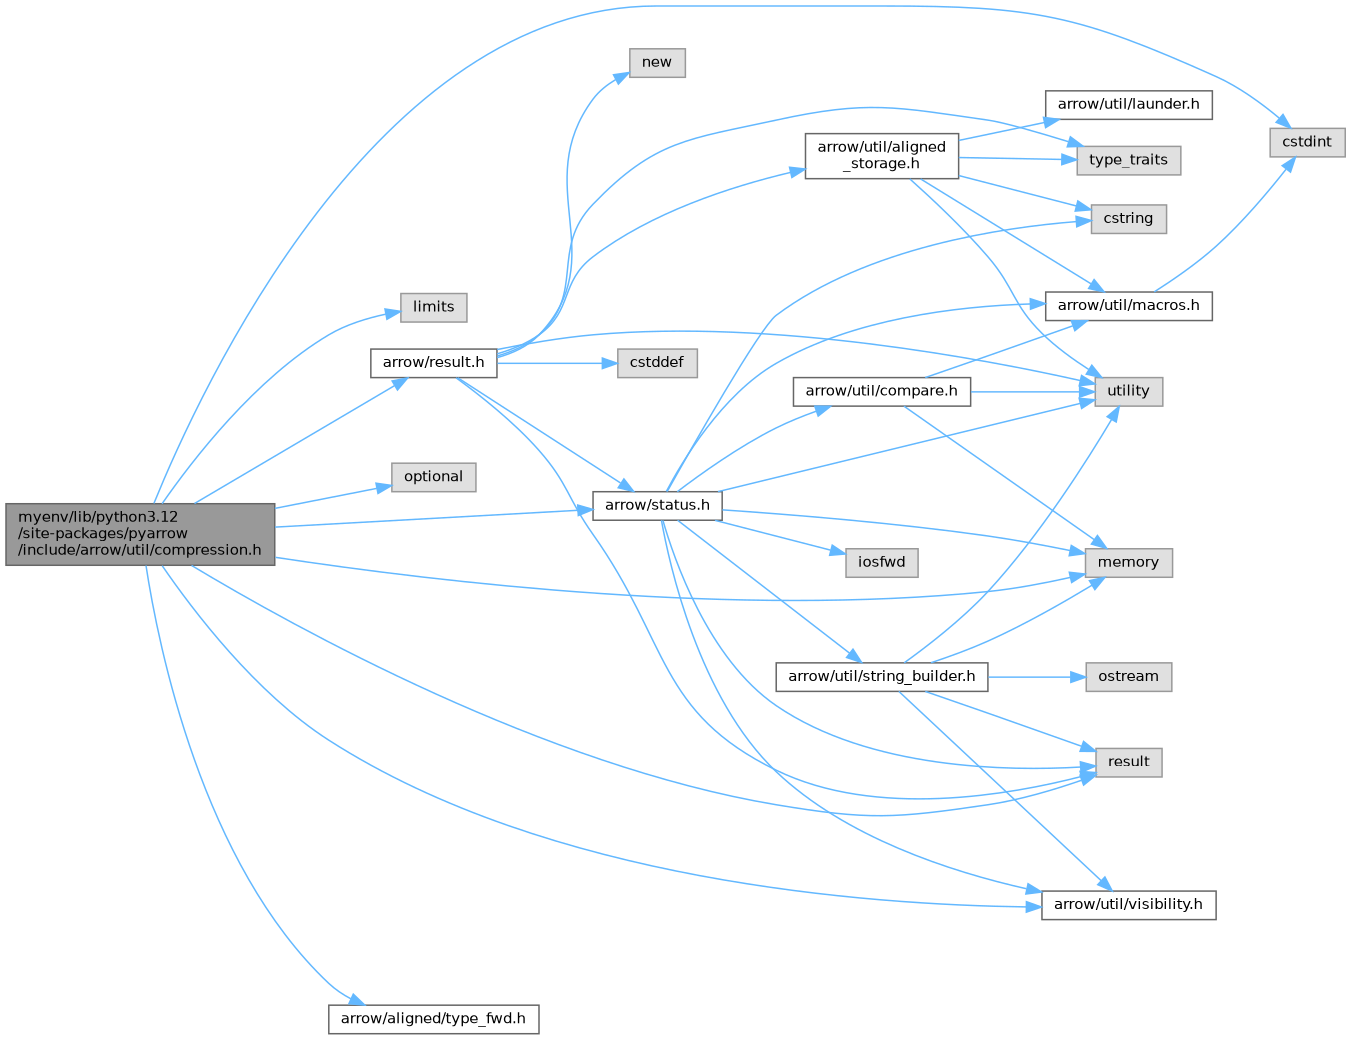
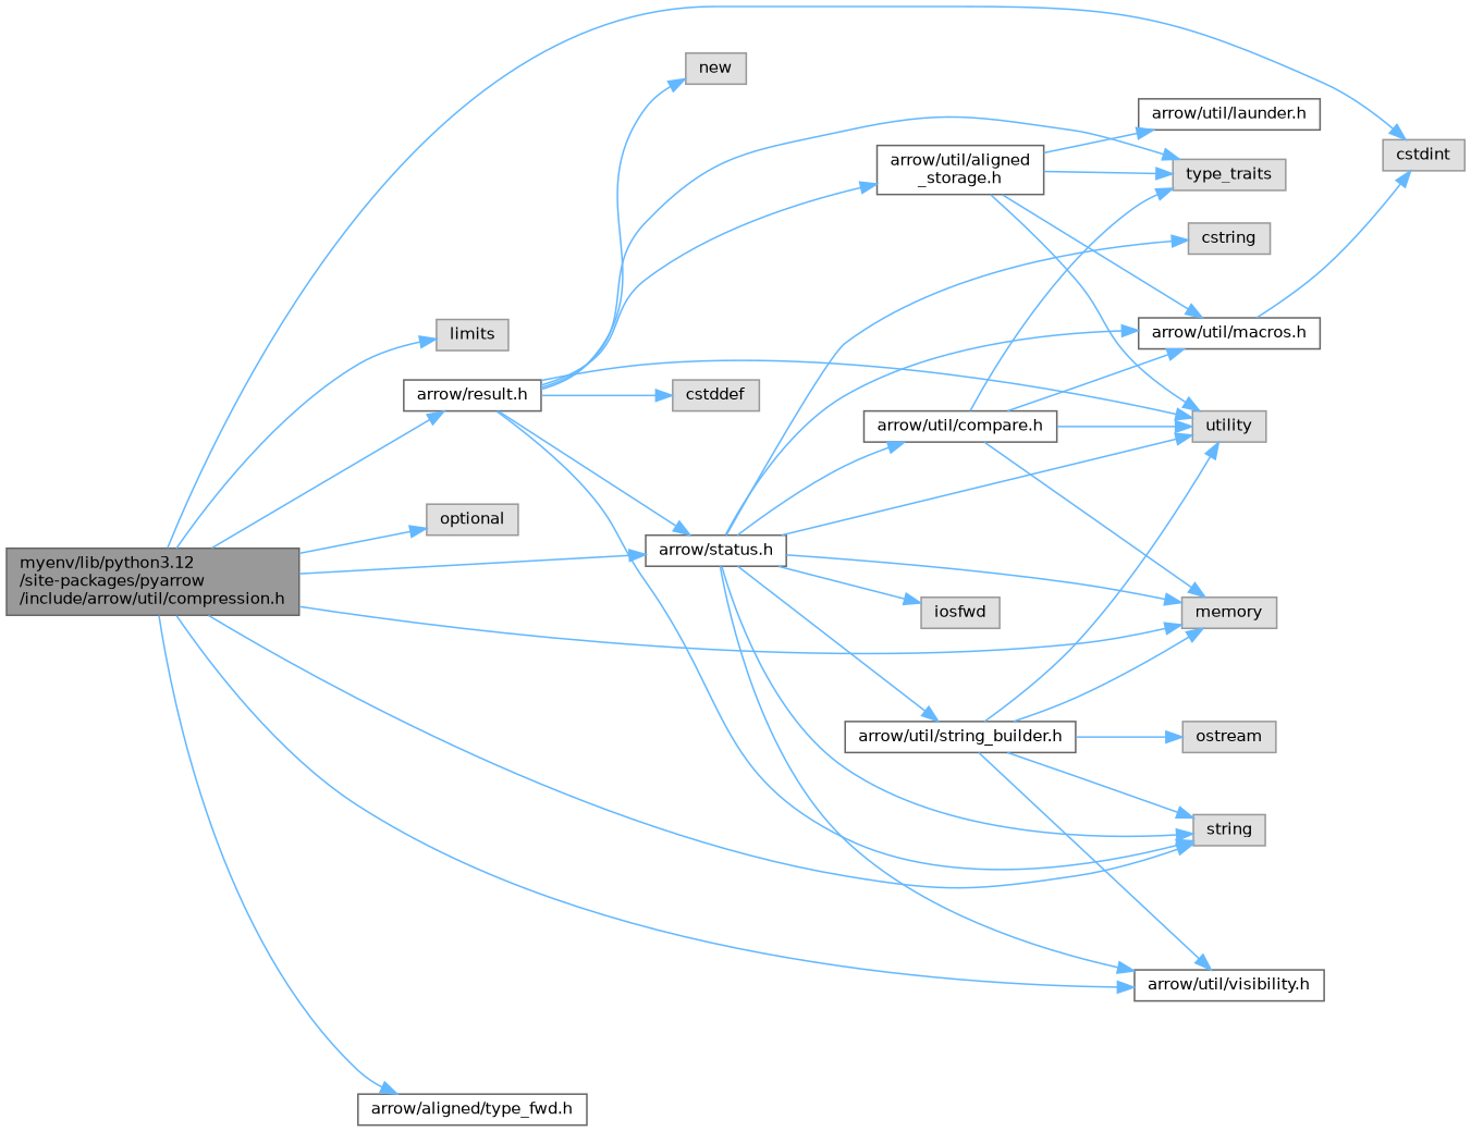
  digraph {
    rankdir=LR
    node [color=grey60 fillcolor="#E0E0E0" fontname=Helvetica fontsize=10 shape=box style=filled]
    edge [color=steelblue1 fontname=Helvetica fontsize=10 labelfontname=Helvetica labelfontsize=10 style=solid]
    n1 [color=gray40 fillcolor=grey60 fontcolor=black height=0.2 label="myenv/lib/python3.12\l/site-packages/pyarrow\l/include/arrow/util/compression.h" width=0.4]
    n2 [height=0.2 label=cstdint width=0.4]
    n3 [height=0.2 label=limits width=0.4]
    n4 [height=0.2 label=memory width=0.4]
    n5 [height=0.2 label=optional width=0.4]
-   n6 [height=0.2 label=result width=0.4]
+   n6 [height=0.2 label=string width=0.4]
    n7 [color=grey40 fillcolor=white height=0.2 label="arrow/result.h" width=0.4]
    n8 [color=grey40 fillcolor=white height=0.2 label="arrow/status.h" width=0.4]
    n9 [color=grey40 fillcolor=white height=0.2 label="arrow/util/visibility.h" width=0.4]
    n10 [color=grey40 fillcolor=white height=0.2 label="arrow/aligned/type_fwd.h" width=0.4]
    n11 [height=0.2 label=cstddef width=0.4]
    n12 [height=0.2 label=new width=0.4]
    n13 [height=0.2 label=type_traits width=0.4]
    n14 [height=0.2 label=utility width=0.4]
    n15 [color=grey40 fillcolor=white height=0.2 label="arrow/util/aligned\l_storage.h" width=0.4]
    n16 [color=grey40 fillcolor=white height=0.2 label="arrow/util/compare.h" width=0.4]
    n17 [height=0.2 label=cstring width=0.4]
    n18 [height=0.2 label=iosfwd width=0.4]
    n19 [color=grey40 fillcolor=white height=0.2 label="arrow/util/macros.h" width=0.4]
    n20 [color=grey40 fillcolor=white height=0.2 label="arrow/util/string_builder.h" width=0.4]
    n21 [color=grey40 fillcolor=white height=0.2 label="arrow/util/launder.h" width=0.4]
    n22 [height=0.2 label=ostream width=0.4]
    n1 -> n2
    n1 -> n3
    n1 -> n4
    n1 -> n5
    n1 -> n6
    n1 -> n7
    n1 -> n8
    n1 -> n9
    n1 -> n10
    n7 -> n6
    n7 -> n8
    n7 -> n11
    n7 -> n12
    n7 -> n13
    n7 -> n14
    n7 -> n15
    n8 -> n4
    n8 -> n6
    n8 -> n9
    n8 -> n14
    n8 -> n16
    n8 -> n17
    n8 -> n18
    n8 -> n19
    n8 -> n20
    n15 -> n13
    n15 -> n14
-   n15 -> n17
    n15 -> n19
    n15 -> n21
    n16 -> n4
+   n16 -> n13
    n16 -> n14
    n16 -> n19
    n19 -> n2
    n20 -> n4
    n20 -> n6
    n20 -> n9
    n20 -> n14
    n20 -> n22
  }
